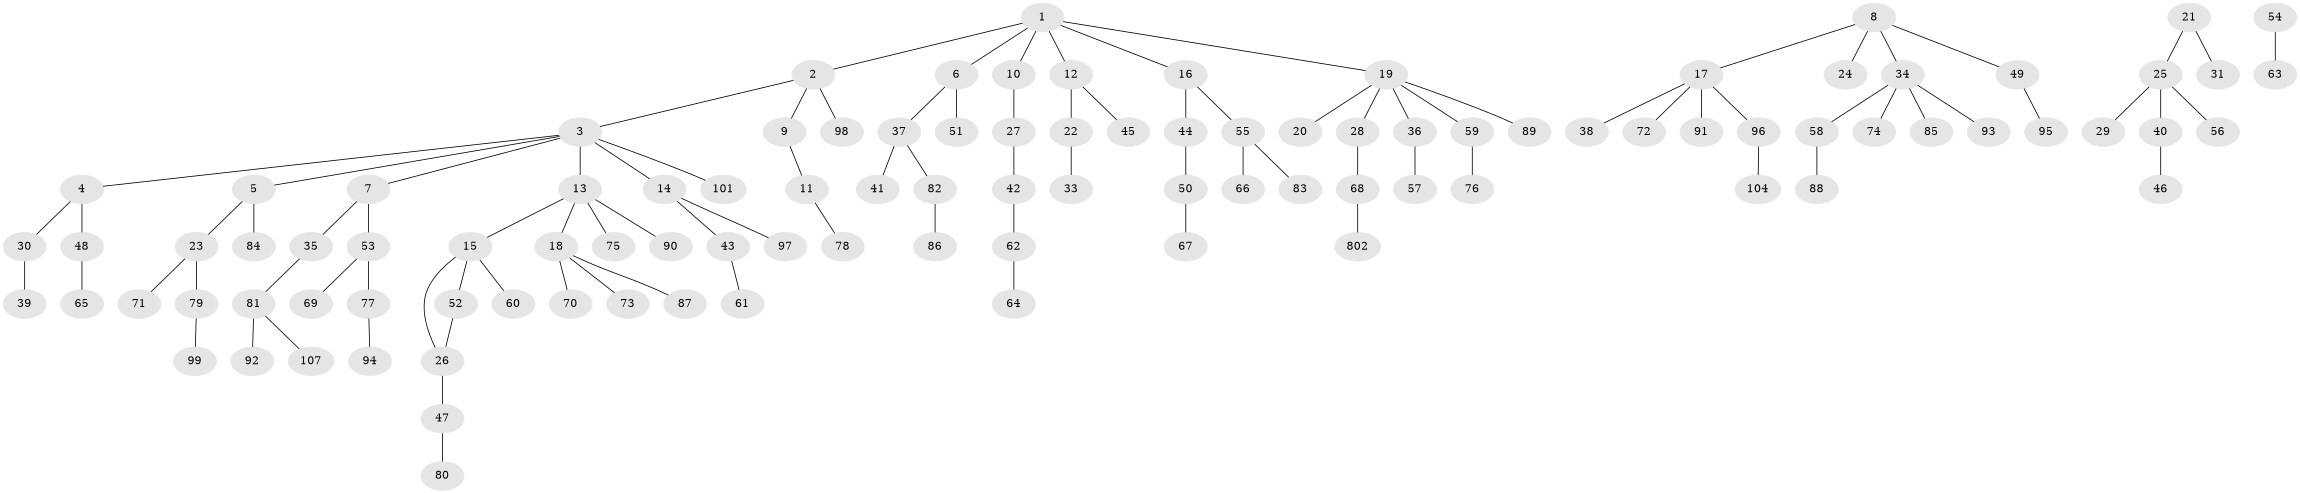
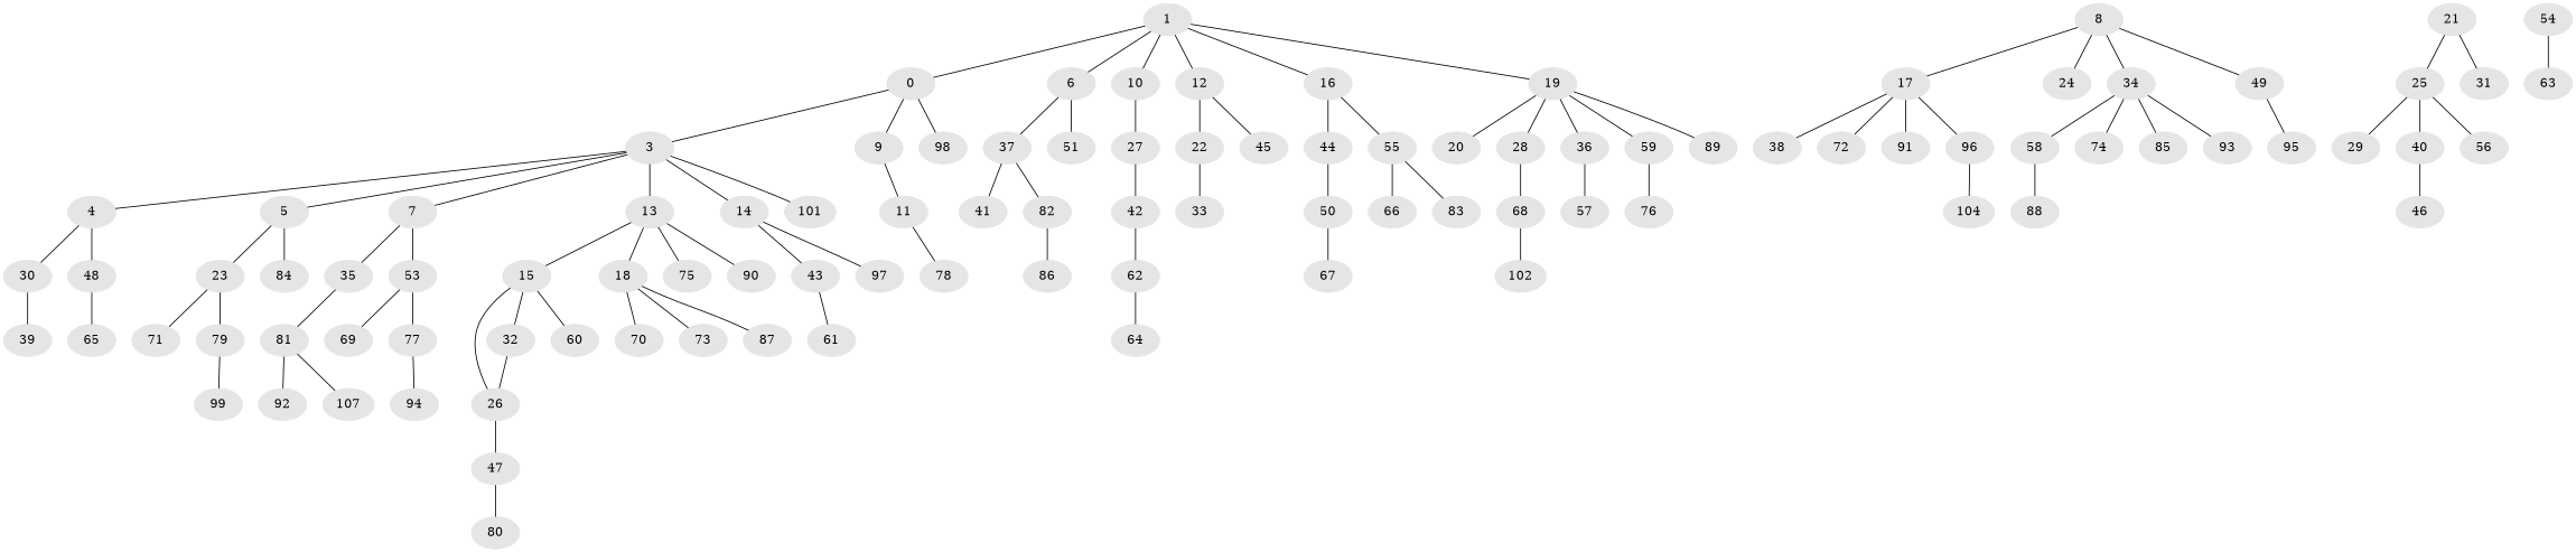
  graph {
    node [color=gray90 style=filled]
    1
-   2
+   2 [label=0]
    6
    10
    12
    16
    19
    3
    9
    98
    37
    51
    27
    22
    45
    44
    55
    20
    28
    36
    59
    89
    4
    5
    7
    13
    14
    101
    8
    17
    24
    34
    49
    11
    30
    48
    23
    84
    35
    53
    15
    18
    75
    90
    43
    97
    39
    65
    71
    79
    41
    82
    81
    69
    77
    38
    72
    91
    96
    58
    74
    85
    93
    95
    78
    42
    33
    26
-   32 [label=52]
+   32
    60
    70
    73
    87
    61
    47
    50
    66
    83
    21
    25
    31
    n82 [label=104]
    68
    57
    76
    29
    40
    56
    99
    46
    80
    62
-   102 [label=802]
+   102
    54
    63
    88
    92
    n98 [label=107]
    86
    64
    67
    94
    1 -- 2
    1 -- 6
    1 -- 10
    1 -- 12
    1 -- 16
    1 -- 19
    2 -- 3
    2 -- 9
    2 -- 98
    6 -- 37
    6 -- 51
    10 -- 27
    12 -- 22
    12 -- 45
    16 -- 44
    16 -- 55
    19 -- 20
    19 -- 28
    19 -- 36
    19 -- 59
    19 -- 89
    3 -- 4
    3 -- 5
    3 -- 7
    3 -- 13
    3 -- 14
    3 -- 101
    9 -- 11
    37 -- 41
    37 -- 82
    27 -- 42
    22 -- 33
    44 -- 50
    55 -- 66
    55 -- 83
    28 -- 68
    36 -- 57
    59 -- 76
    4 -- 30
    4 -- 48
    5 -- 23
    5 -- 84
    7 -- 35
    7 -- 53
    13 -- 15
    13 -- 18
    13 -- 75
    13 -- 90
    14 -- 43
    14 -- 97
    8 -- 17
    8 -- 24
    8 -- 34
    8 -- 49
    17 -- 38
    17 -- 72
    17 -- 91
    17 -- 96
    34 -- 58
    34 -- 74
    34 -- 85
    34 -- 93
    49 -- 95
    11 -- 78
    30 -- 39
    48 -- 65
    23 -- 71
    23 -- 79
    35 -- 81
    53 -- 69
    53 -- 77
    15 -- 26
    15 -- 32
    15 -- 60
    18 -- 70
    18 -- 73
    18 -- 87
    43 -- 61
    79 -- 99
    82 -- 86
    81 -- 92
    81 -- n98
    77 -- 94
    96 -- n82
    58 -- 88
    42 -- 62
    26 -- 47
    32 -- 26
    47 -- 80
    50 -- 67
    21 -- 25
    21 -- 31
    25 -- 29
    25 -- 40
    25 -- 56
    68 -- 102
    40 -- 46
    62 -- 64
    54 -- 63
  }
